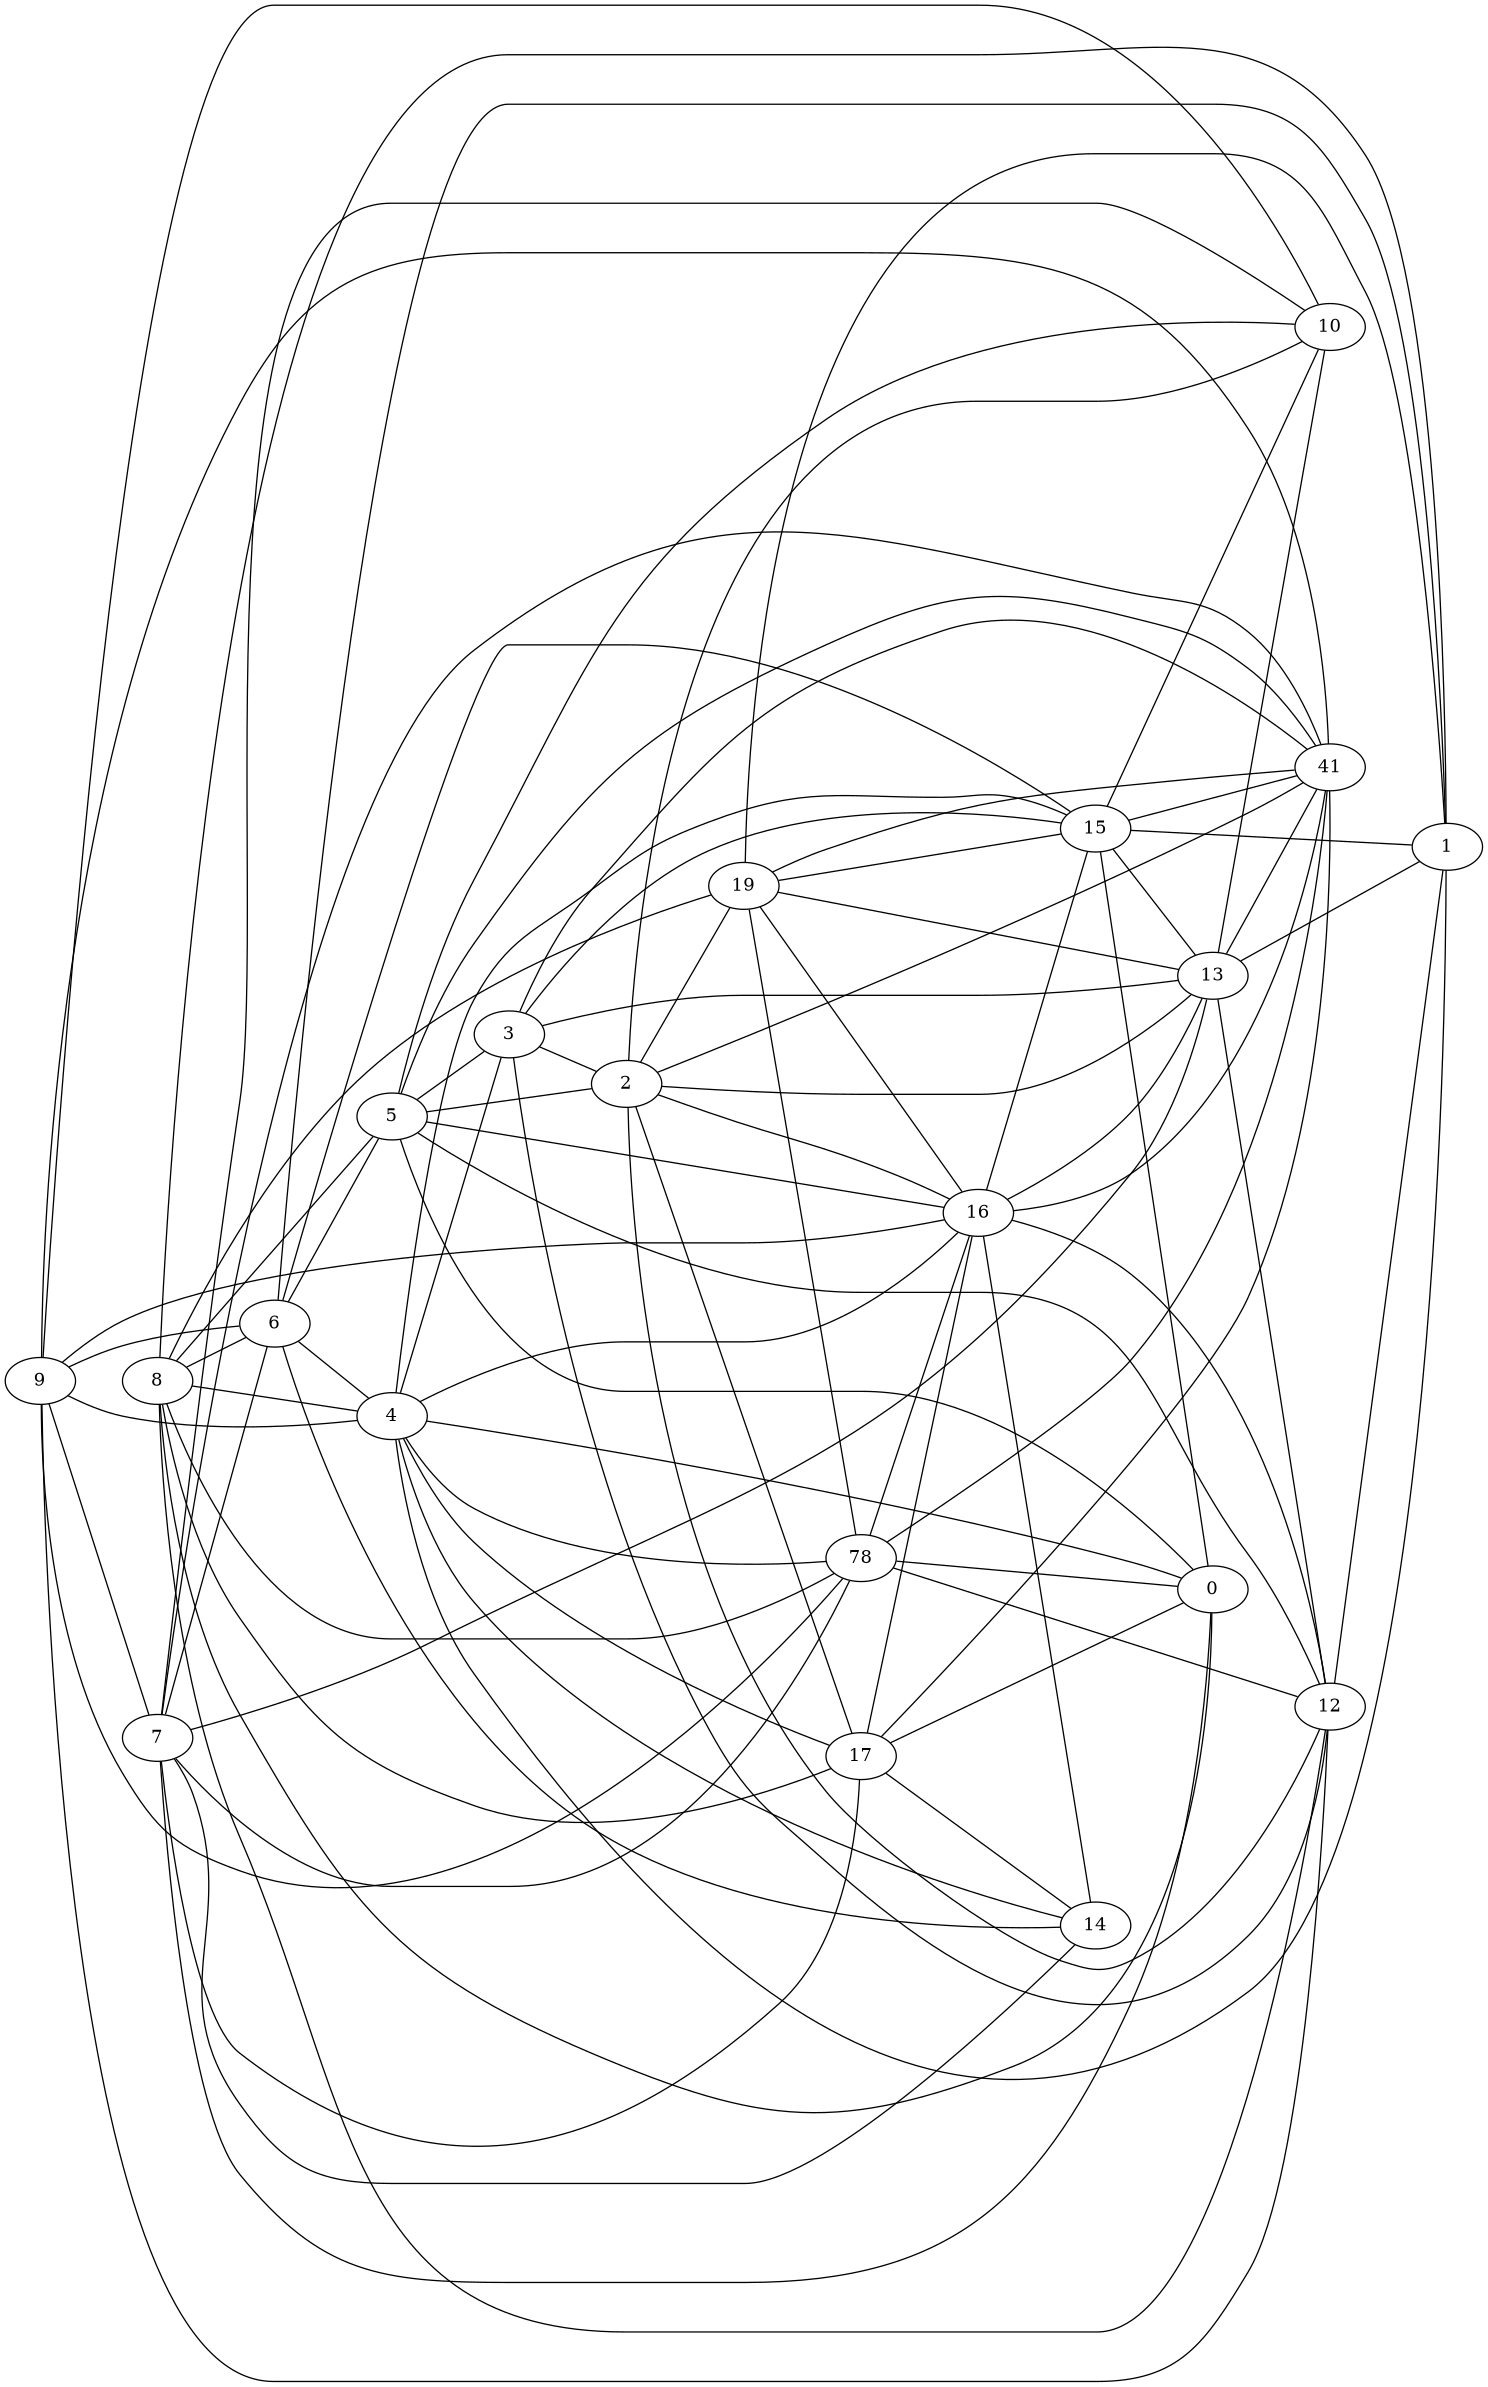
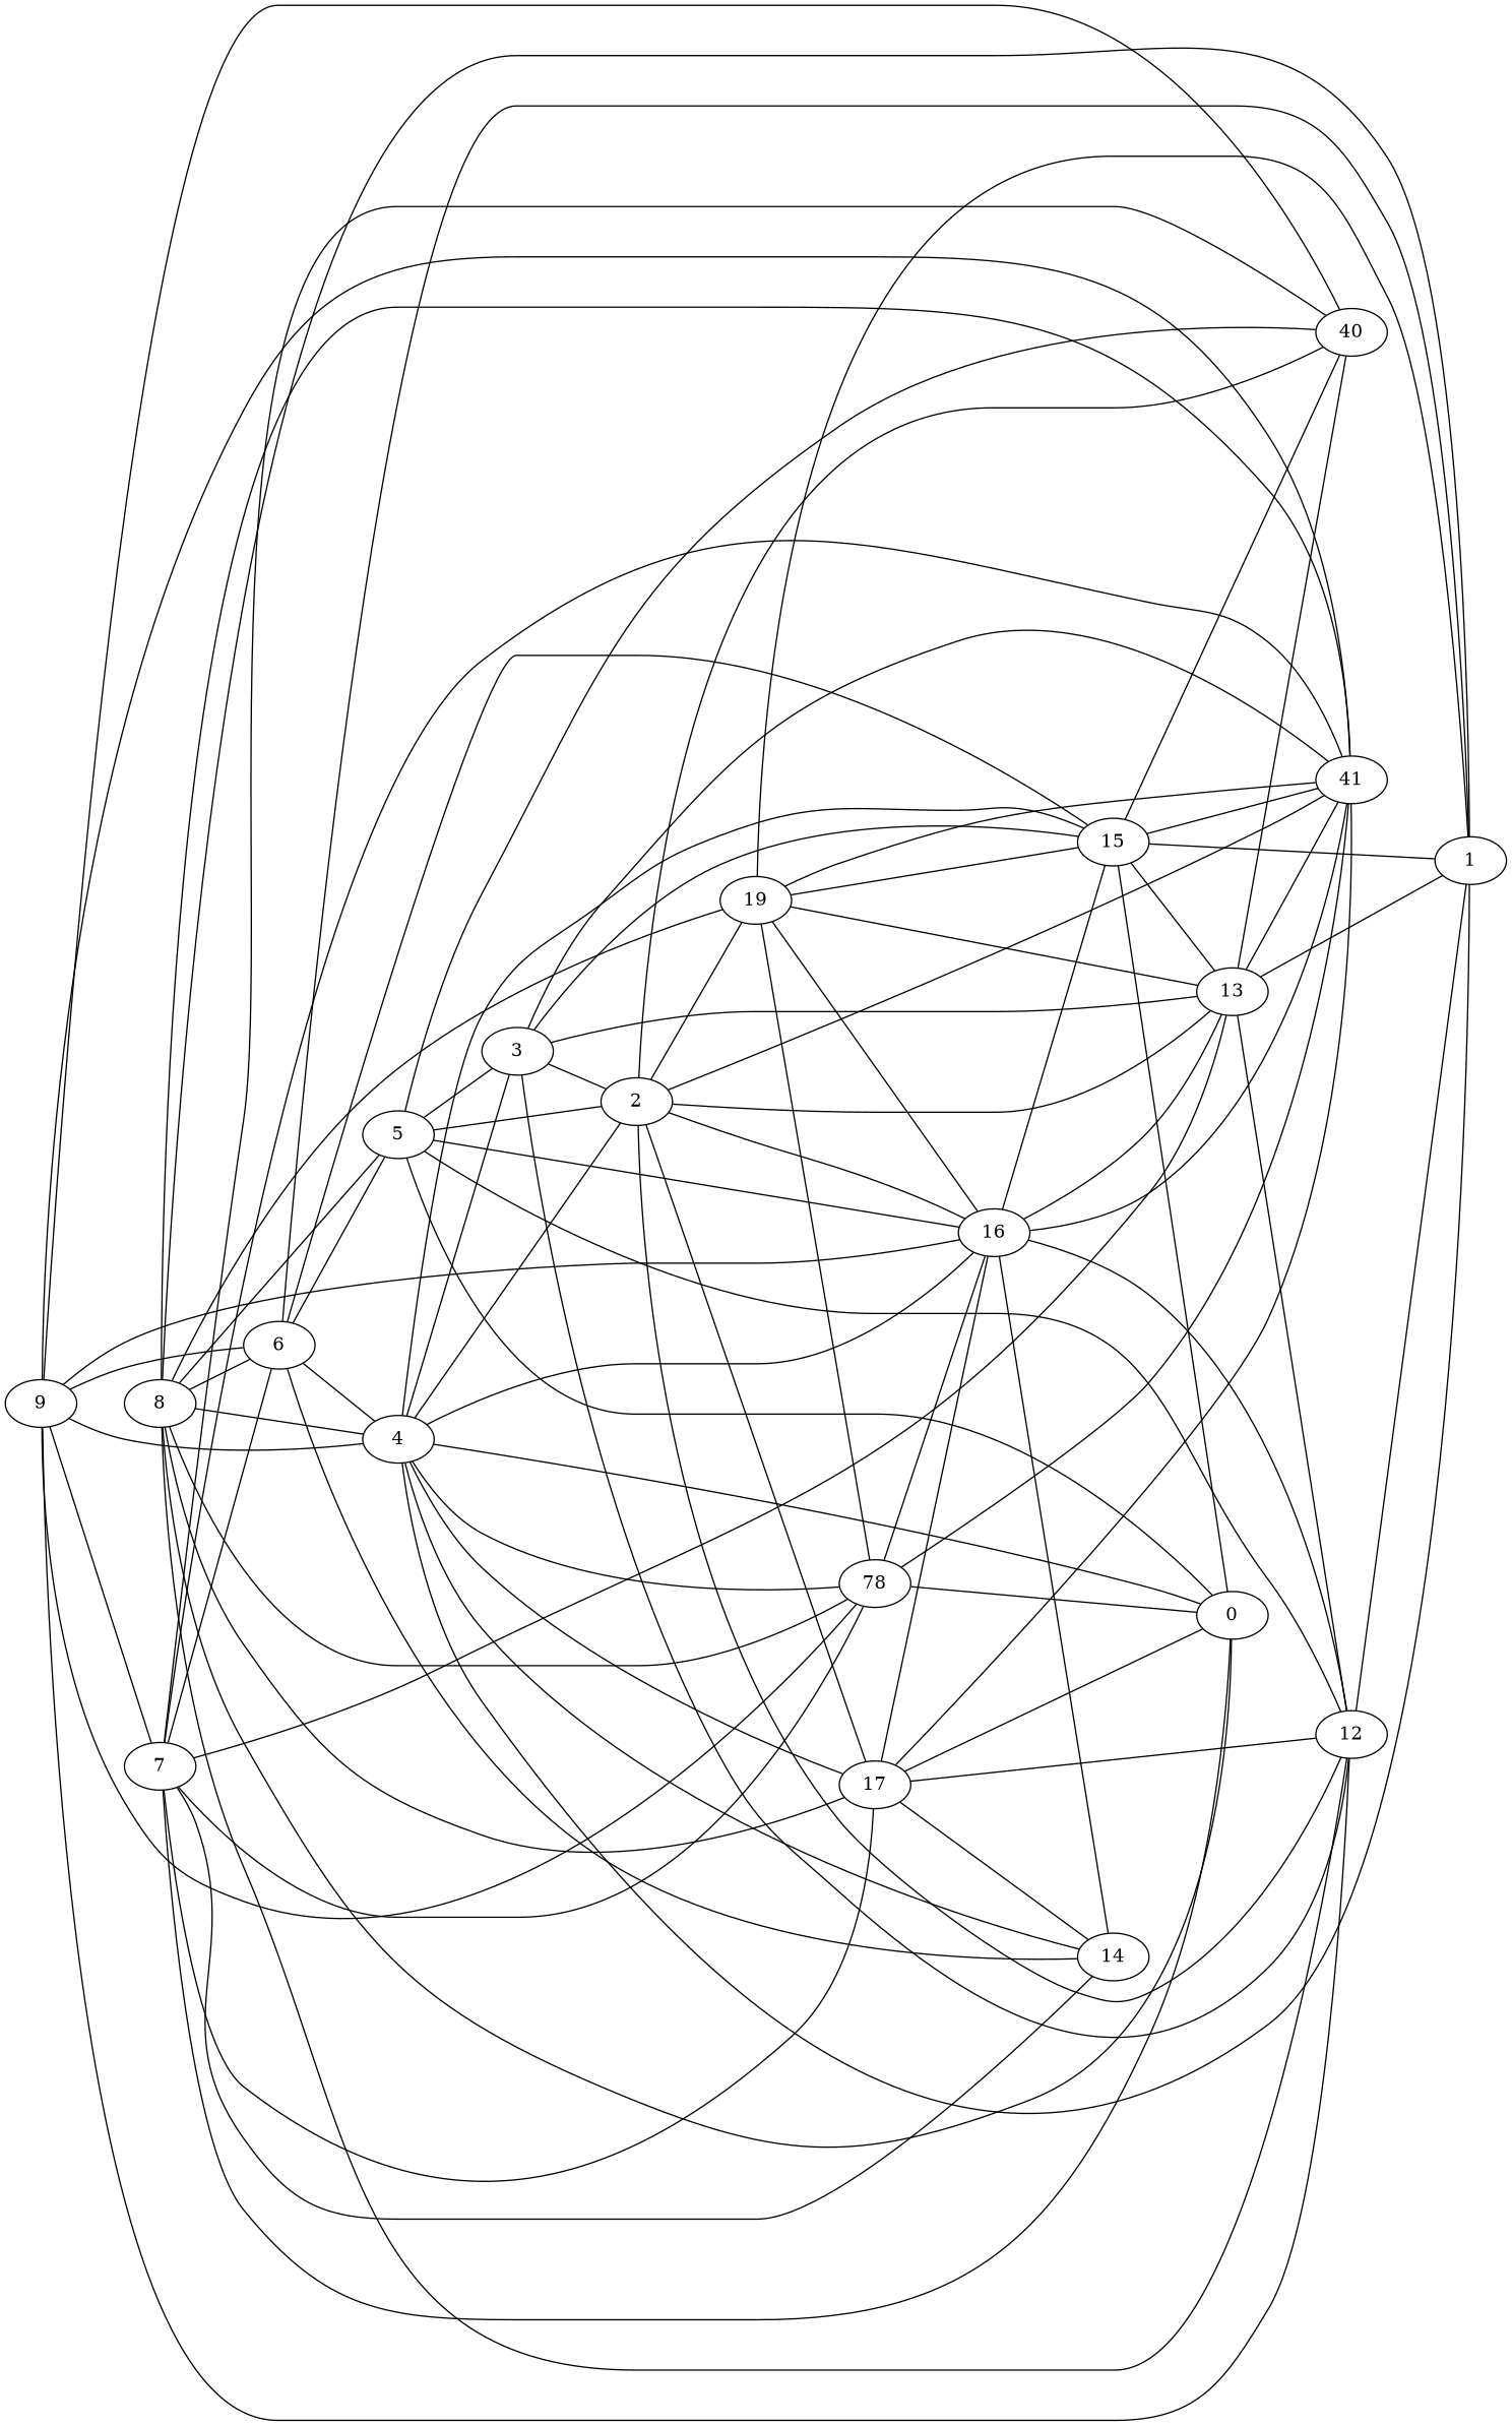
  digraph {
    rankdir=LR
    edge [color=black dir=none]
    2
    12
    15
-   10
+   10 [label=40]
    19
    17
    13
    16
    n9 [label=41]
    1
    0
    n12 [label=78]
    8
    5
    6
    4
    3
    14
    7
    9
    subgraph sub_1 {
      2
      12
      15
      10
      19
      17
      13
      16
      n9
      1
      0
      n12
      8
      5
      6
      4
      3
      14
      7
      9
    }
    2 -> 12
    2 -> 10
    2 -> 19
    2 -> 17
    2 -> 13
    2 -> 16
    2 -> n9
    12 -> 1
    15 -> 10
    15 -> 13
    15 -> n9
    15 -> 1
    15 -> 0
    19 -> 15
    19 -> 13
    19 -> 16
    19 -> n9
    19 -> 1
    19 -> n12
    17 -> 16
    17 -> n9
    17 -> 0
    17 -> 14
    13 -> 12
    13 -> 10
    13 -> n9
    13 -> 1
    16 -> 12
    16 -> 15
    16 -> 13
    16 -> n9
    16 -> 14
-   n12 -> 12
+   17 -> 12
    n12 -> 16
    n12 -> n9
    n12 -> 0
    8 -> 12
    8 -> 19
    8 -> 17
    8 -> 1
    8 -> 0
    8 -> n12
    8 -> 5
    8 -> 6
    8 -> 4
    5 -> 2
    5 -> 12
    5 -> 10
    5 -> 16
-   5 -> n9
+   8 -> n9
    5 -> 0
    5 -> 3
    6 -> 15
    6 -> 1
    6 -> 5
    6 -> 4
    6 -> 14
+   4 -> 2
    4 -> 15
    4 -> 17
    4 -> 16
    4 -> 1
    4 -> 0
    4 -> n12
    4 -> 3
    4 -> 14
    3 -> 2
    3 -> 12
    3 -> 15
    3 -> 13
    3 -> n9
    7 -> 10
    7 -> 17
    7 -> 13
    7 -> n9
    7 -> 0
    7 -> n12
    7 -> 6
    7 -> 14
    9 -> 12
    9 -> 10
    9 -> 16
    9 -> n9
    9 -> n12
    9 -> 6
    9 -> 4
    9 -> 7
  }
